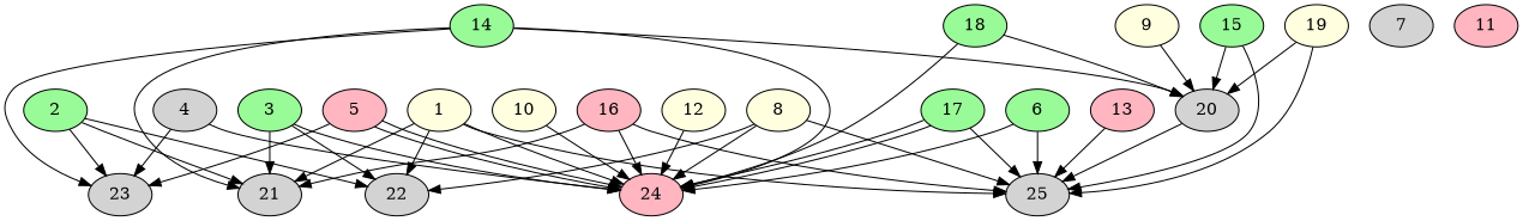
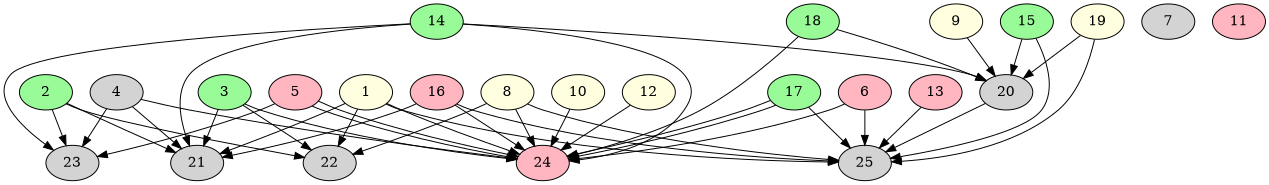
  digraph {
    node [alpha=0.05 fillcolor=lightgrey style=filled]
    1 [alpha=0.15 expect_size=49842176 fillcolor=lightyellow]
    21 [alpha=0.11 expect_size=7669760]
    22 [alpha=0.06 expect_size=41844736]
    24 [alpha=0.01 expect_size=24606720 fillcolor=lightpink]
    25 [alpha=0.01 expect_size=25888768]
    2 [alpha=0.08 expect_size=39960576 fillcolor=palegreen]
    23 [alpha=0.10 expect_size=27488256]
    3 [alpha=0.03 expect_size=26887168 fillcolor=palegreen]
    4 [alpha=0.10 expect_size=23055360]
    5 [expect_size=25098240 fillcolor=lightpink]
-   6 [alpha=0.13 expect_size=39463936 fillcolor=palegreen]
+   6 [alpha=0.13 expect_size=39463936 fillcolor=lightpink]
    7 [alpha=0.04 expect_size=26857472]
    8 [alpha=0.08 expect_size=11392000 fillcolor=lightyellow]
    9 [expect_size=47784960 fillcolor=lightyellow]
    20 [alpha=0.11 expect_size=49029120]
    10 [alpha=0.02 expect_size=24236032 fillcolor=lightyellow]
    11 [alpha=0.14 expect_size=25548800 fillcolor=lightpink]
    12 [alpha=0.14 expect_size=13008896 fillcolor=lightyellow]
    13 [alpha=0.19 expect_size=33022976 fillcolor=lightpink]
    14 [alpha=0.01 expect_size=39987200 fillcolor=palegreen]
    15 [alpha=0.04 expect_size=16429056 fillcolor=palegreen]
    16 [expect_size=28314624 fillcolor=lightpink]
    17 [expect_size=11249664 fillcolor=palegreen]
    18 [alpha=0.12 expect_size=20021248 fillcolor=palegreen]
    19 [alpha=0.10 expect_size=37748736 fillcolor=lightyellow]
    1 -> 21
    1 -> 22
    1 -> 24
    1 -> 25
    2 -> 21
    2 -> 22
    2 -> 23
    3 -> 21
    3 -> 22
    3 -> 24
+   4 -> 21
    4 -> 24
    4 -> 23
    5 -> 24
    5 -> 24
    5 -> 23
    6 -> 24
    6 -> 25
    8 -> 22
    8 -> 24
    8 -> 25
    9 -> 20
    20 -> 25
    10 -> 24
    12 -> 24
    13 -> 25
    14 -> 21
    14 -> 24
    14 -> 23
    14 -> 20
    15 -> 25
    15 -> 20
    16 -> 21
    16 -> 24
    16 -> 25
    17 -> 24
    17 -> 24
    17 -> 25
    18 -> 24
    18 -> 20
    19 -> 25
    19 -> 20
  }
